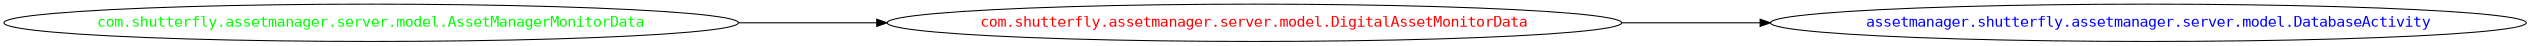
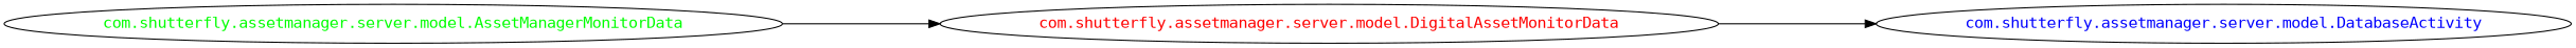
  digraph {
    concentrate=true
    rankdir=LR
    ranksep=2.0
    splines=ortho
    fontname="DejaVu Sans Mono"
    node [fontname="DejaVu Sans Mono"]
    edge [fontname="DejaVu Sans Mono"]
    "com.shutterfly.assetmanager.server.model.DigitalAssetMonitorData" [fontcolor=red]
-   "com.shutterfly.assetmanager.server.model.DatabaseActivity" [fontcolor=blue label="assetmanager.shutterfly.assetmanager.server.model.DatabaseActivity"]
+   "com.shutterfly.assetmanager.server.model.DatabaseActivity" [fontcolor=blue]
    "com.shutterfly.assetmanager.server.model.AssetManagerMonitorData" [fontcolor=green]
    "com.shutterfly.assetmanager.server.model.DigitalAssetMonitorData" -> "com.shutterfly.assetmanager.server.model.DatabaseActivity"
    "com.shutterfly.assetmanager.server.model.AssetManagerMonitorData" -> "com.shutterfly.assetmanager.server.model.DigitalAssetMonitorData"
  }
